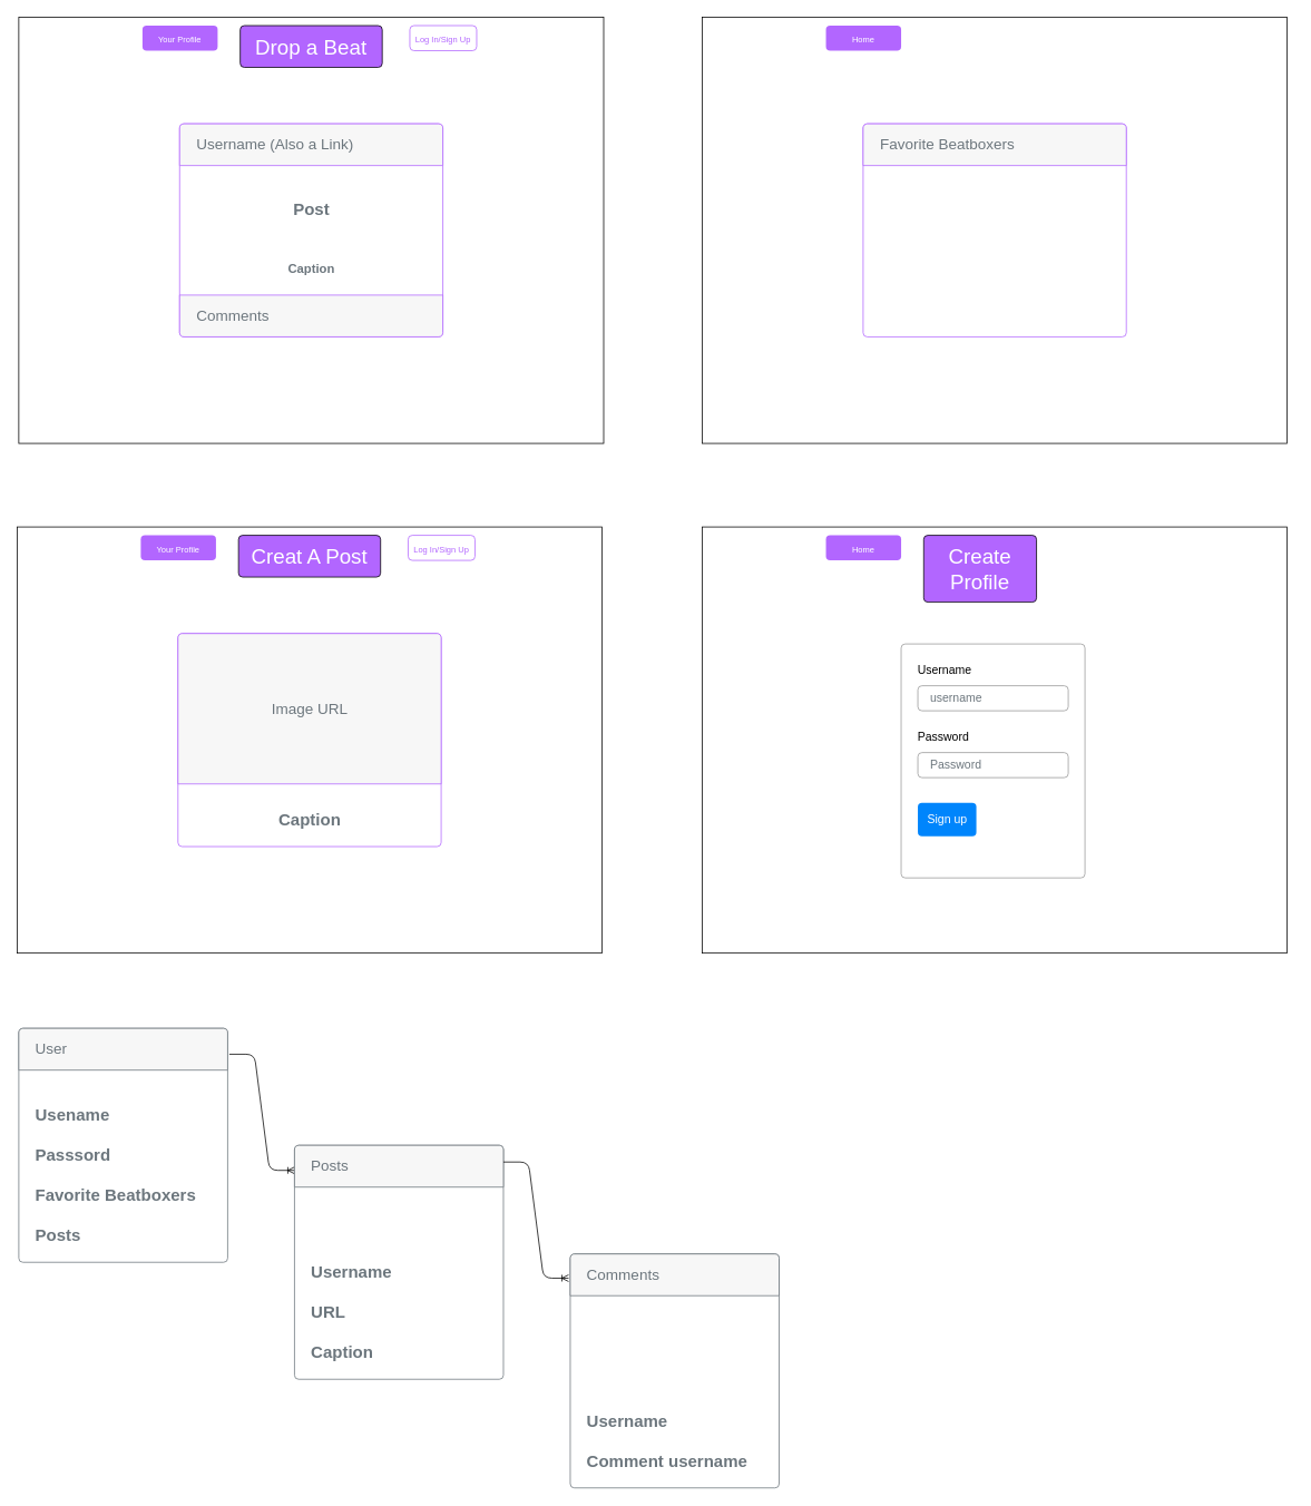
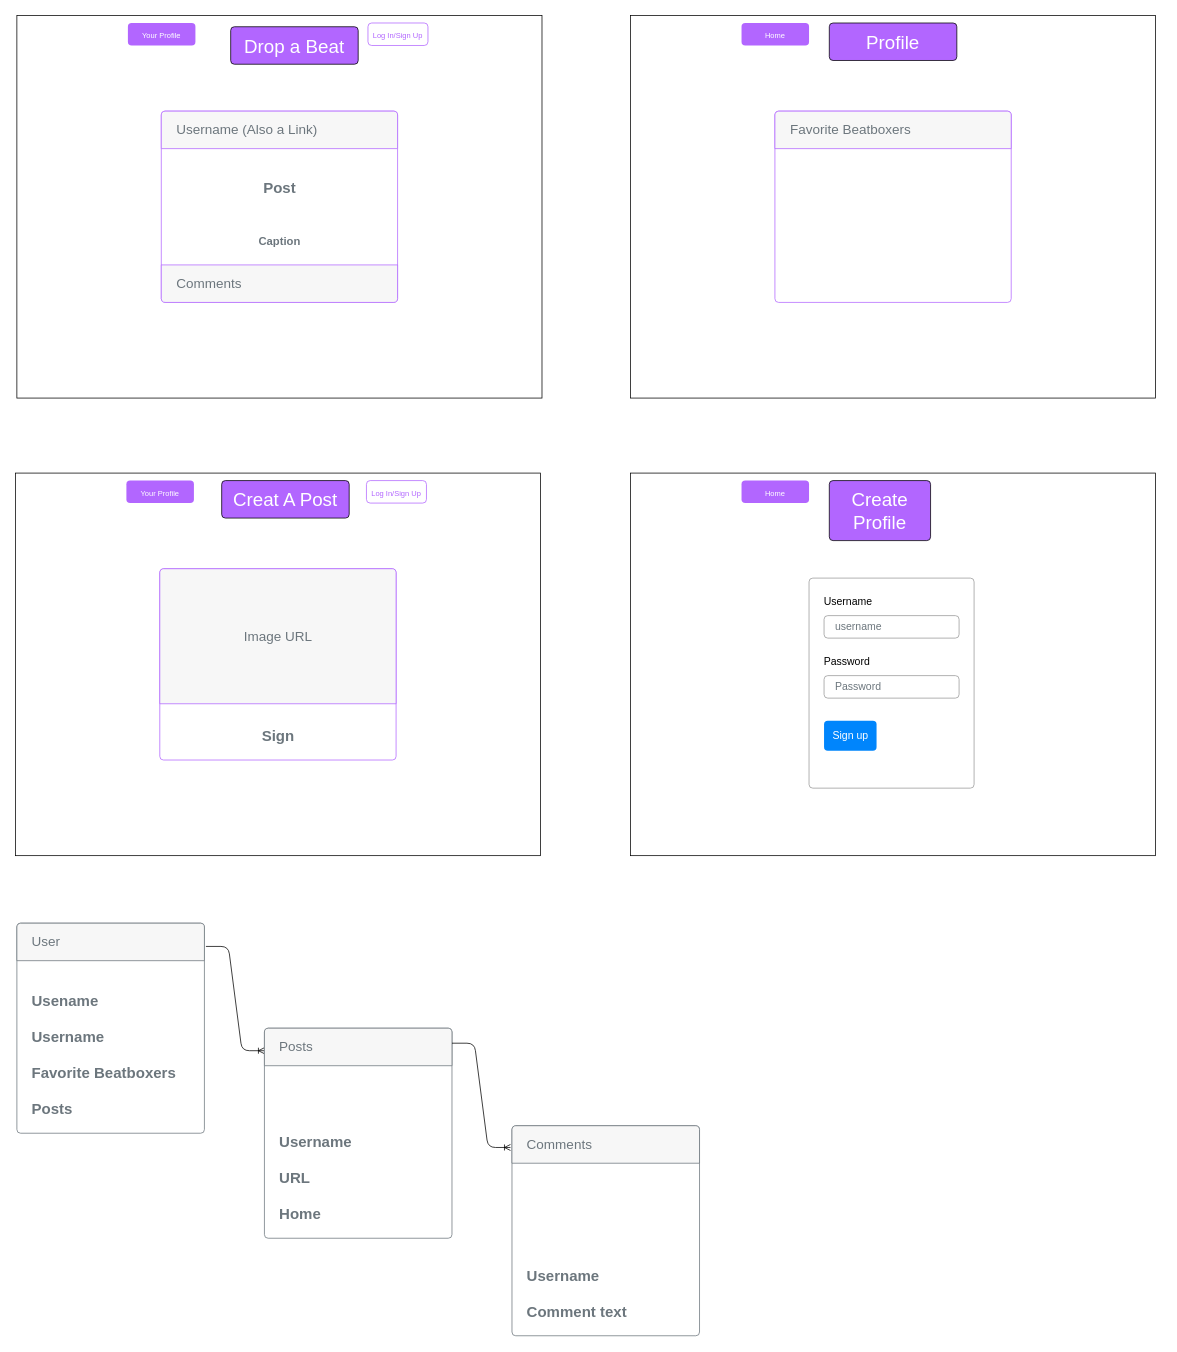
  <mxCell id="0" />
  <mxCell id="1" parent="0" />
  <mxCell id="2" value="" style="group" parent="1" vertex="1" connectable="0"><mxGeometry x="22" y="20" width="706.66" height="530" as="geometry" /></mxCell>
  <mxCell id="3" value="" style="rounded=0;whiteSpace=wrap;html=1;" parent="2" vertex="1"><mxGeometry width="700" height="510" as="geometry" /></mxCell>
  <mxCell id="4" value="" style="shape=image;verticalLabelPosition=bottom;labelBackgroundColor=#ffffff;verticalAlign=top;aspect=fixed;imageAspect=0;image=https://c0.wallpaperflare.com/preview/405/127/680/speaker-music-loud-sound.jpg;" parent="2" vertex="1"><mxGeometry width="706.66" height="530" as="geometry" /></mxCell>
  <mxCell id="5" value="&lt;font style=&quot;font-size: 10px&quot; color=&quot;#b266ff&quot;&gt;Log In/Sign Up&lt;/font&gt;" style="html=1;shadow=0;dashed=0;shape=mxgraph.bootstrap.rrect;rSize=5;strokeWidth=1;fillColor=none;whiteSpace=wrap;align=center;verticalAlign=middle;spacingLeft=0;fontStyle=0;fontSize=16;spacing=5;fontColor=#7F00FF;strokeColor=#B266FF;" parent="2" vertex="1"><mxGeometry x="468" y="10" width="80" height="30" as="geometry" /></mxCell>
  <mxCell id="6" value="&lt;font style=&quot;font-size: 10px&quot;&gt;Your Profile&lt;/font&gt;" style="html=1;shadow=0;dashed=0;shape=mxgraph.bootstrap.rrect;rSize=5;strokeColor=none;strokeWidth=1;fontColor=#FFFFFF;whiteSpace=wrap;align=center;verticalAlign=middle;spacingLeft=0;fontStyle=0;fontSize=16;spacing=5;fillColor=#B266FF;" parent="2" vertex="1"><mxGeometry x="148" y="10" width="90" height="30" as="geometry" /></mxCell>
- <mxCell id="7" value="&lt;font style=&quot;font-size: 25px&quot;&gt;Drop a Beat&lt;br&gt;&lt;/font&gt;" style="html=1;shadow=0;dashed=0;shape=mxgraph.bootstrap.rrect;rSize=5;strokeWidth=1;whiteSpace=wrap;align=center;verticalAlign=middle;spacingLeft=0;fontStyle=0;fontSize=16;spacing=5;fontColor=#FFFFFF;fillColor=#B266FF;" parent="2" vertex="1"><mxGeometry x="265" y="10" width="170" height="50" as="geometry" /></mxCell>
+ <mxCell id="7" value="&lt;font style=&quot;font-size: 25px&quot;&gt;Drop a Beat&lt;br&gt;&lt;/font&gt;" style="html=1;shadow=0;dashed=0;shape=mxgraph.bootstrap.rrect;rSize=5;strokeWidth=1;whiteSpace=wrap;align=center;verticalAlign=middle;spacingLeft=0;fontStyle=0;fontSize=16;spacing=5;fontColor=#FFFFFF;fillColor=#B266FF;" parent="2" vertex="1"><mxGeometry x="285" y="15" width="170" height="50" as="geometry" /></mxCell>
  <mxCell id="8" value="&lt;b style=&quot;color: rgb(108 , 118 , 125)&quot;&gt;&lt;span style=&quot;font-size: 20px&quot;&gt;Post&lt;/span&gt;&lt;/b&gt;&lt;br style=&quot;color: rgb(108 , 118 , 125)&quot;&gt;&lt;br style=&quot;color: rgb(108 , 118 , 125)&quot;&gt;&lt;br style=&quot;color: rgb(108 , 118 , 125)&quot;&gt;&lt;br style=&quot;color: rgb(108 , 118 , 125)&quot;&gt;&lt;div&gt;&lt;span style=&quot;color: rgb(108 , 118 , 125) ; font-size: 15px ; font-weight: bold&quot;&gt;Caption&lt;/span&gt;&lt;/div&gt;&lt;div&gt;&lt;br&gt;&lt;/div&gt;&lt;div&gt;&lt;span style=&quot;color: rgb(108 , 118 , 125) ; font-size: 15px ; font-weight: bold&quot;&gt;&lt;br&gt;&lt;/span&gt;&lt;/div&gt;&lt;div&gt;&lt;span style=&quot;color: rgb(108 , 118 , 125) ; font-size: 15px ; font-weight: bold&quot;&gt;&lt;br&gt;&lt;/span&gt;&lt;/div&gt;" style="html=1;shadow=0;dashed=0;shape=mxgraph.bootstrap.rrect;rSize=5;html=1;whiteSpace=wrap;fillColor=#ffffff;fontColor=#33A64C;verticalAlign=bottom;align=center;spacing=20;spacingBottom=0;fontSize=14;strokeColor=#B266FF;" parent="2" vertex="1"><mxGeometry x="192.5" y="127.5" width="315" height="255" as="geometry" /></mxCell>
  <mxCell id="9" value="Username (Also a Link)" style="html=1;shadow=0;dashed=0;shape=mxgraph.bootstrap.topButton;rSize=5;perimeter=none;whiteSpace=wrap;fillColor=#F7F7F7;fontColor=#6C767D;resizeWidth=1;fontSize=18;align=left;spacing=20;strokeColor=#B266FF;" parent="8" vertex="1"><mxGeometry width="315" height="50" relative="1" as="geometry" /></mxCell>
  <mxCell id="10" value="Comments" style="html=1;shadow=0;dashed=0;shape=mxgraph.bootstrap.topButton;rSize=5;perimeter=none;whiteSpace=wrap;fillColor=#F7F7F7;fontColor=#6C767D;resizeWidth=1;fontSize=18;align=left;spacing=20;strokeColor=#B266FF;direction=west;" parent="8" vertex="1"><mxGeometry y="205" width="315" height="50" as="geometry" /></mxCell>
  <mxCell id="11" value="" style="group" parent="1" vertex="1" connectable="0"><mxGeometry x="840" y="20" width="706.66" height="530" as="geometry" /></mxCell>
  <mxCell id="12" value="" style="rounded=0;whiteSpace=wrap;html=1;" parent="11" vertex="1"><mxGeometry width="700" height="510" as="geometry" /></mxCell>
  <mxCell id="13" value="" style="shape=image;verticalLabelPosition=bottom;labelBackgroundColor=#ffffff;verticalAlign=top;aspect=fixed;imageAspect=0;image=https://c0.wallpaperflare.com/preview/405/127/680/speaker-music-loud-sound.jpg;" parent="11" vertex="1"><mxGeometry width="706.66" height="530" as="geometry" /></mxCell>
  <mxCell id="14" value="&lt;font style=&quot;font-size: 10px&quot;&gt;Home&lt;/font&gt;" style="html=1;shadow=0;dashed=0;shape=mxgraph.bootstrap.rrect;rSize=5;strokeColor=none;strokeWidth=1;fontColor=#FFFFFF;whiteSpace=wrap;align=center;verticalAlign=middle;spacingLeft=0;fontStyle=0;fontSize=16;spacing=5;fillColor=#B266FF;" parent="11" vertex="1"><mxGeometry x="148" y="10" width="90" height="30" as="geometry" /></mxCell>
+ <mxCell id="15" value="&lt;font style=&quot;font-size: 25px&quot;&gt;Profile&lt;/font&gt;" style="html=1;shadow=0;dashed=0;shape=mxgraph.bootstrap.rrect;rSize=5;strokeWidth=1;whiteSpace=wrap;align=center;verticalAlign=middle;spacingLeft=0;fontStyle=0;fontSize=16;spacing=5;fontColor=#FFFFFF;fillColor=#B266FF;" parent="11" vertex="1"><mxGeometry x="265" y="10" width="170" height="50" as="geometry" /></mxCell>
  <mxCell id="16" value="" style="html=1;shadow=0;dashed=0;shape=mxgraph.bootstrap.rrect;rSize=5;html=1;whiteSpace=wrap;fillColor=#ffffff;fontColor=#33A64C;verticalAlign=bottom;align=center;spacing=20;spacingBottom=0;fontSize=14;strokeColor=#B266FF;" parent="11" vertex="1"><mxGeometry x="192.5" y="127.5" width="315" height="255" as="geometry" /></mxCell>
  <mxCell id="17" value="Favorite Beatboxers" style="html=1;shadow=0;dashed=0;shape=mxgraph.bootstrap.topButton;rSize=5;perimeter=none;whiteSpace=wrap;fillColor=#F7F7F7;fontColor=#6C767D;resizeWidth=1;fontSize=18;align=left;spacing=20;strokeColor=#B266FF;" parent="16" vertex="1"><mxGeometry width="315" height="50" relative="1" as="geometry" /></mxCell>
  <mxCell id="18" value="" style="group" parent="1" vertex="1" connectable="0"><mxGeometry x="20" y="630" width="706.66" height="530" as="geometry" /></mxCell>
  <mxCell id="19" value="" style="rounded=0;whiteSpace=wrap;html=1;" parent="18" vertex="1"><mxGeometry width="700" height="510" as="geometry" /></mxCell>
  <mxCell id="20" value="" style="shape=image;verticalLabelPosition=bottom;labelBackgroundColor=#ffffff;verticalAlign=top;aspect=fixed;imageAspect=0;image=https://c0.wallpaperflare.com/preview/405/127/680/speaker-music-loud-sound.jpg;" parent="18" vertex="1"><mxGeometry width="706.66" height="530" as="geometry" /></mxCell>
  <mxCell id="21" value="&lt;font style=&quot;font-size: 10px&quot; color=&quot;#b266ff&quot;&gt;Log In/Sign Up&lt;/font&gt;" style="html=1;shadow=0;dashed=0;shape=mxgraph.bootstrap.rrect;rSize=5;strokeWidth=1;fillColor=none;whiteSpace=wrap;align=center;verticalAlign=middle;spacingLeft=0;fontStyle=0;fontSize=16;spacing=5;fontColor=#7F00FF;strokeColor=#B266FF;" parent="18" vertex="1"><mxGeometry x="468" y="10" width="80" height="30" as="geometry" /></mxCell>
  <mxCell id="22" value="&lt;font style=&quot;font-size: 10px&quot;&gt;Your Profile&lt;/font&gt;" style="html=1;shadow=0;dashed=0;shape=mxgraph.bootstrap.rrect;rSize=5;strokeColor=none;strokeWidth=1;fontColor=#FFFFFF;whiteSpace=wrap;align=center;verticalAlign=middle;spacingLeft=0;fontStyle=0;fontSize=16;spacing=5;fillColor=#B266FF;" parent="18" vertex="1"><mxGeometry x="148" y="10" width="90" height="30" as="geometry" /></mxCell>
- <mxCell id="23" value="&lt;font style=&quot;font-size: 25px&quot;&gt;Creat A Post&lt;br&gt;&lt;/font&gt;" style="html=1;shadow=0;dashed=0;shape=mxgraph.bootstrap.rrect;rSize=5;strokeWidth=1;whiteSpace=wrap;align=center;verticalAlign=middle;spacingLeft=0;fontStyle=0;fontSize=16;spacing=5;fontColor=#FFFFFF;fillColor=#B266FF;" parent="18" vertex="1"><mxGeometry x="265" y="10" width="170" height="50" as="geometry" /></mxCell>
- <mxCell id="24" value="&lt;font color=&quot;#6c767d&quot;&gt;&lt;span style=&quot;font-size: 20px&quot;&gt;&lt;b&gt;Caption&lt;/b&gt;&lt;/span&gt;&lt;/font&gt;" style="html=1;shadow=0;dashed=0;shape=mxgraph.bootstrap.rrect;rSize=5;html=1;whiteSpace=wrap;fillColor=#ffffff;fontColor=#33A64C;verticalAlign=bottom;align=center;spacing=20;spacingBottom=0;fontSize=14;strokeColor=#B266FF;" parent="18" vertex="1"><mxGeometry x="192.5" y="127.5" width="315" height="255" as="geometry" /></mxCell>
+ <mxCell id="23" value="&lt;font style=&quot;font-size: 25px&quot;&gt;Creat A Post&lt;br&gt;&lt;/font&gt;" style="html=1;shadow=0;dashed=0;shape=mxgraph.bootstrap.rrect;rSize=5;strokeWidth=1;whiteSpace=wrap;align=center;verticalAlign=middle;spacingLeft=0;fontStyle=0;fontSize=16;spacing=5;fontColor=#FFFFFF;fillColor=#B266FF;" parent="18" vertex="1"><mxGeometry x="275" y="10" width="170" height="50" as="geometry" /></mxCell>
+ <mxCell id="24" value="&lt;font color=&quot;#6c767d&quot;&gt;&lt;span style=&quot;font-size: 20px&quot;&gt;&lt;b&gt;Sign&lt;/b&gt;&lt;/span&gt;&lt;/font&gt;" style="html=1;shadow=0;dashed=0;shape=mxgraph.bootstrap.rrect;rSize=5;html=1;whiteSpace=wrap;fillColor=#ffffff;fontColor=#33A64C;verticalAlign=bottom;align=center;spacing=20;spacingBottom=0;fontSize=14;strokeColor=#B266FF;" parent="18" vertex="1"><mxGeometry x="192.5" y="127.5" width="315" height="255" as="geometry" /></mxCell>
  <mxCell id="25" value="Image URL" style="html=1;shadow=0;dashed=0;shape=mxgraph.bootstrap.topButton;rSize=5;perimeter=none;whiteSpace=wrap;fillColor=#F7F7F7;fontColor=#6C767D;resizeWidth=1;fontSize=18;align=center;spacing=20;strokeColor=#B266FF;" parent="24" vertex="1"><mxGeometry width="315" height="180" relative="1" as="geometry" /></mxCell>
- <mxCell id="26" value="&lt;span style=&quot;font-size: 20px&quot;&gt;&lt;b&gt;Usename&lt;br&gt;&lt;br&gt;Passsord&lt;br&gt;&lt;br&gt;Favorite Beatboxers&lt;br&gt;&lt;br&gt;Posts&lt;br&gt;&lt;/b&gt;&lt;/span&gt;" style="html=1;shadow=0;dashed=0;shape=mxgraph.bootstrap.rrect;rSize=5;strokeColor=#6C767D;html=1;whiteSpace=wrap;fillColor=#ffffff;fontColor=#6C767D;verticalAlign=bottom;align=left;spacing=20;spacingBottom=0;fontSize=14;" parent="1" vertex="1"><mxGeometry x="22" y="1230" width="250" height="280" as="geometry" /></mxCell>
+ <mxCell id="26" value="&lt;span style=&quot;font-size: 20px&quot;&gt;&lt;b&gt;Usename&lt;br&gt;&lt;br&gt;Username&lt;br&gt;&lt;br&gt;Favorite Beatboxers&lt;br&gt;&lt;br&gt;Posts&lt;br&gt;&lt;/b&gt;&lt;/span&gt;" style="html=1;shadow=0;dashed=0;shape=mxgraph.bootstrap.rrect;rSize=5;strokeColor=#6C767D;html=1;whiteSpace=wrap;fillColor=#ffffff;fontColor=#6C767D;verticalAlign=bottom;align=left;spacing=20;spacingBottom=0;fontSize=14;" parent="1" vertex="1"><mxGeometry x="22" y="1230" width="250" height="280" as="geometry" /></mxCell>
  <mxCell id="27" value="User" style="html=1;shadow=0;dashed=0;shape=mxgraph.bootstrap.topButton;rSize=5;perimeter=none;whiteSpace=wrap;fillColor=#F7F7F7;strokeColor=#6C767D;fontColor=#6C767D;resizeWidth=1;fontSize=18;align=left;spacing=20;" parent="26" vertex="1"><mxGeometry width="250" height="50" relative="1" as="geometry" /></mxCell>
  <mxCell id="28" value="" style="edgeStyle=entityRelationEdgeStyle;fontSize=12;html=1;endArrow=ERoneToMany;" parent="1" edge="1"><mxGeometry width="100" height="100" relative="1" as="geometry"><mxPoint x="274" y="1261" as="sourcePoint" /><mxPoint x="352" y="1400" as="targetPoint" /></mxGeometry></mxCell>
- <mxCell id="29" value="&lt;span style=&quot;font-size: 20px&quot;&gt;&lt;b&gt;Username&lt;br&gt;&lt;br&gt;URL&lt;br&gt;&lt;br&gt;Caption&lt;br&gt;&lt;/b&gt;&lt;/span&gt;" style="html=1;shadow=0;dashed=0;shape=mxgraph.bootstrap.rrect;rSize=5;strokeColor=#6C767D;html=1;whiteSpace=wrap;fillColor=#ffffff;fontColor=#6C767D;verticalAlign=bottom;align=left;spacing=20;spacingBottom=0;fontSize=14;" parent="1" vertex="1"><mxGeometry x="352" y="1370" width="250" height="280" as="geometry" /></mxCell>
+ <mxCell id="29" value="&lt;span style=&quot;font-size: 20px&quot;&gt;&lt;b&gt;Username&lt;br&gt;&lt;br&gt;URL&lt;br&gt;&lt;br&gt;Home&lt;br&gt;&lt;/b&gt;&lt;/span&gt;" style="html=1;shadow=0;dashed=0;shape=mxgraph.bootstrap.rrect;rSize=5;strokeColor=#6C767D;html=1;whiteSpace=wrap;fillColor=#ffffff;fontColor=#6C767D;verticalAlign=bottom;align=left;spacing=20;spacingBottom=0;fontSize=14;" parent="1" vertex="1"><mxGeometry x="352" y="1370" width="250" height="280" as="geometry" /></mxCell>
  <mxCell id="30" value="Posts" style="html=1;shadow=0;dashed=0;shape=mxgraph.bootstrap.topButton;rSize=5;perimeter=none;whiteSpace=wrap;fillColor=#F7F7F7;strokeColor=#6C767D;fontColor=#6C767D;resizeWidth=1;fontSize=18;align=left;spacing=20;" parent="29" vertex="1"><mxGeometry width="250" height="50" relative="1" as="geometry" /></mxCell>
- <mxCell id="31" value="&lt;span style=&quot;font-size: 20px&quot;&gt;&lt;b&gt;Username&lt;br&gt;&lt;br&gt;Comment username&lt;br&gt;&lt;/b&gt;&lt;/span&gt;" style="html=1;shadow=0;dashed=0;shape=mxgraph.bootstrap.rrect;rSize=5;strokeColor=#6C767D;html=1;whiteSpace=wrap;fillColor=#ffffff;fontColor=#6C767D;verticalAlign=bottom;align=left;spacing=20;spacingBottom=0;fontSize=14;" parent="1" vertex="1"><mxGeometry x="682" y="1500" width="250" height="280" as="geometry" /></mxCell>
+ <mxCell id="31" value="&lt;span style=&quot;font-size: 20px&quot;&gt;&lt;b&gt;Username&lt;br&gt;&lt;br&gt;Comment text&lt;br&gt;&lt;/b&gt;&lt;/span&gt;" style="html=1;shadow=0;dashed=0;shape=mxgraph.bootstrap.rrect;rSize=5;strokeColor=#6C767D;html=1;whiteSpace=wrap;fillColor=#ffffff;fontColor=#6C767D;verticalAlign=bottom;align=left;spacing=20;spacingBottom=0;fontSize=14;" parent="1" vertex="1"><mxGeometry x="682" y="1500" width="250" height="280" as="geometry" /></mxCell>
  <mxCell id="32" value="Comments" style="html=1;shadow=0;dashed=0;shape=mxgraph.bootstrap.topButton;rSize=5;perimeter=none;whiteSpace=wrap;fillColor=#F7F7F7;strokeColor=#6C767D;fontColor=#6C767D;resizeWidth=1;fontSize=18;align=left;spacing=20;" parent="31" vertex="1"><mxGeometry width="250" height="50" relative="1" as="geometry" /></mxCell>
  <mxCell id="33" value="" style="edgeStyle=entityRelationEdgeStyle;fontSize=12;html=1;endArrow=ERoneToMany;" parent="1" edge="1"><mxGeometry width="100" height="100" relative="1" as="geometry"><mxPoint x="602" y="1390" as="sourcePoint" /><mxPoint x="680" y="1529" as="targetPoint" /></mxGeometry></mxCell>
  <mxCell id="34" value="" style="group" parent="1" vertex="1" connectable="0"><mxGeometry x="840" y="630" width="706.66" height="530" as="geometry" /></mxCell>
  <mxCell id="35" value="" style="rounded=0;whiteSpace=wrap;html=1;" parent="34" vertex="1"><mxGeometry width="700" height="510" as="geometry" /></mxCell>
  <mxCell id="36" value="" style="shape=image;verticalLabelPosition=bottom;labelBackgroundColor=#ffffff;verticalAlign=top;aspect=fixed;imageAspect=0;image=https://c0.wallpaperflare.com/preview/405/127/680/speaker-music-loud-sound.jpg;" parent="34" vertex="1"><mxGeometry width="706.66" height="530" as="geometry" /></mxCell>
  <mxCell id="37" value="&lt;font style=&quot;font-size: 10px&quot;&gt;Home&lt;/font&gt;" style="html=1;shadow=0;dashed=0;shape=mxgraph.bootstrap.rrect;rSize=5;strokeColor=none;strokeWidth=1;fontColor=#FFFFFF;whiteSpace=wrap;align=center;verticalAlign=middle;spacingLeft=0;fontStyle=0;fontSize=16;spacing=5;fillColor=#B266FF;" parent="34" vertex="1"><mxGeometry x="148" y="10" width="90" height="30" as="geometry" /></mxCell>
  <mxCell id="38" value="&lt;font style=&quot;font-size: 25px&quot;&gt;Create Profile&lt;/font&gt;" style="html=1;shadow=0;dashed=0;shape=mxgraph.bootstrap.rrect;rSize=5;strokeWidth=1;whiteSpace=wrap;align=center;verticalAlign=middle;spacingLeft=0;fontStyle=0;fontSize=16;spacing=5;fontColor=#FFFFFF;fillColor=#B266FF;" parent="34" vertex="1"><mxGeometry x="265" y="10" width="135" height="80" as="geometry" /></mxCell>
  <mxCell id="39" value="" style="html=1;shadow=0;dashed=0;shape=mxgraph.bootstrap.rrect;rSize=5;fillColor=#ffffff;strokeColor=#999999;fontColor=#FFFFFF;" parent="34" vertex="1"><mxGeometry x="238" y="140" width="220" height="280" as="geometry" /></mxCell>
  <mxCell id="40" value="Username" style="fillColor=none;strokeColor=none;align=left;spacing=20;fontSize=14;" parent="39" vertex="1"><mxGeometry width="220" height="40" relative="1" as="geometry"><mxPoint y="10" as="offset" /></mxGeometry></mxCell>
  <mxCell id="41" value="username" style="html=1;shadow=0;dashed=0;shape=mxgraph.bootstrap.rrect;rSize=5;fillColor=none;strokeColor=#999999;align=left;spacing=15;fontSize=14;fontColor=#6C767D;" parent="39" vertex="1"><mxGeometry width="180" height="30" relative="1" as="geometry"><mxPoint x="20" y="50" as="offset" /></mxGeometry></mxCell>
  <mxCell id="42" value="Password" style="fillColor=none;strokeColor=none;align=left;spacing=20;fontSize=14;" parent="39" vertex="1"><mxGeometry width="220" height="40" relative="1" as="geometry"><mxPoint y="90" as="offset" /></mxGeometry></mxCell>
  <mxCell id="43" value="Password" style="html=1;shadow=0;dashed=0;shape=mxgraph.bootstrap.rrect;rSize=5;fillColor=none;strokeColor=#999999;align=left;spacing=15;fontSize=14;fontColor=#6C767D;" parent="39" vertex="1"><mxGeometry width="180" height="30" relative="1" as="geometry"><mxPoint x="20" y="130" as="offset" /></mxGeometry></mxCell>
  <mxCell id="44" value="Sign up" style="html=1;shadow=0;dashed=0;shape=mxgraph.bootstrap.rrect;rSize=5;fillColor=#0085FC;strokeColor=none;align=center;fontSize=14;fontColor=#FFFFFF;" parent="39" vertex="1"><mxGeometry width="70" height="40" relative="1" as="geometry"><mxPoint x="20" y="190" as="offset" /></mxGeometry></mxCell>
